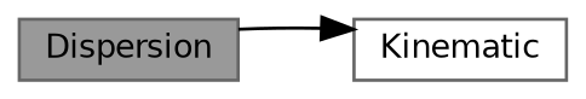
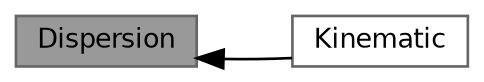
  digraph {
    rankdir=LR
    node [fontname=Helvetica fontsize=10 shape=box style=filled]
    n1 [color=gray40 fillcolor=grey60 fontcolor=black height=0.2 label=Dispersion width=0.4]
    n2 [color=grey40 fillcolor=white height=0.2 label=Kinematic width=0.4]
-   n2 -> n1 [dir=back fontname=Helvetica fontsize=10 labelfontname=Helvetica labelfontsize=10 shape=plaintext style=solid]
+   n1 -> n2 [dir=back fontname=Helvetica fontsize=10 labelfontname=Helvetica labelfontsize=10 shape=plaintext style=solid]
  }
